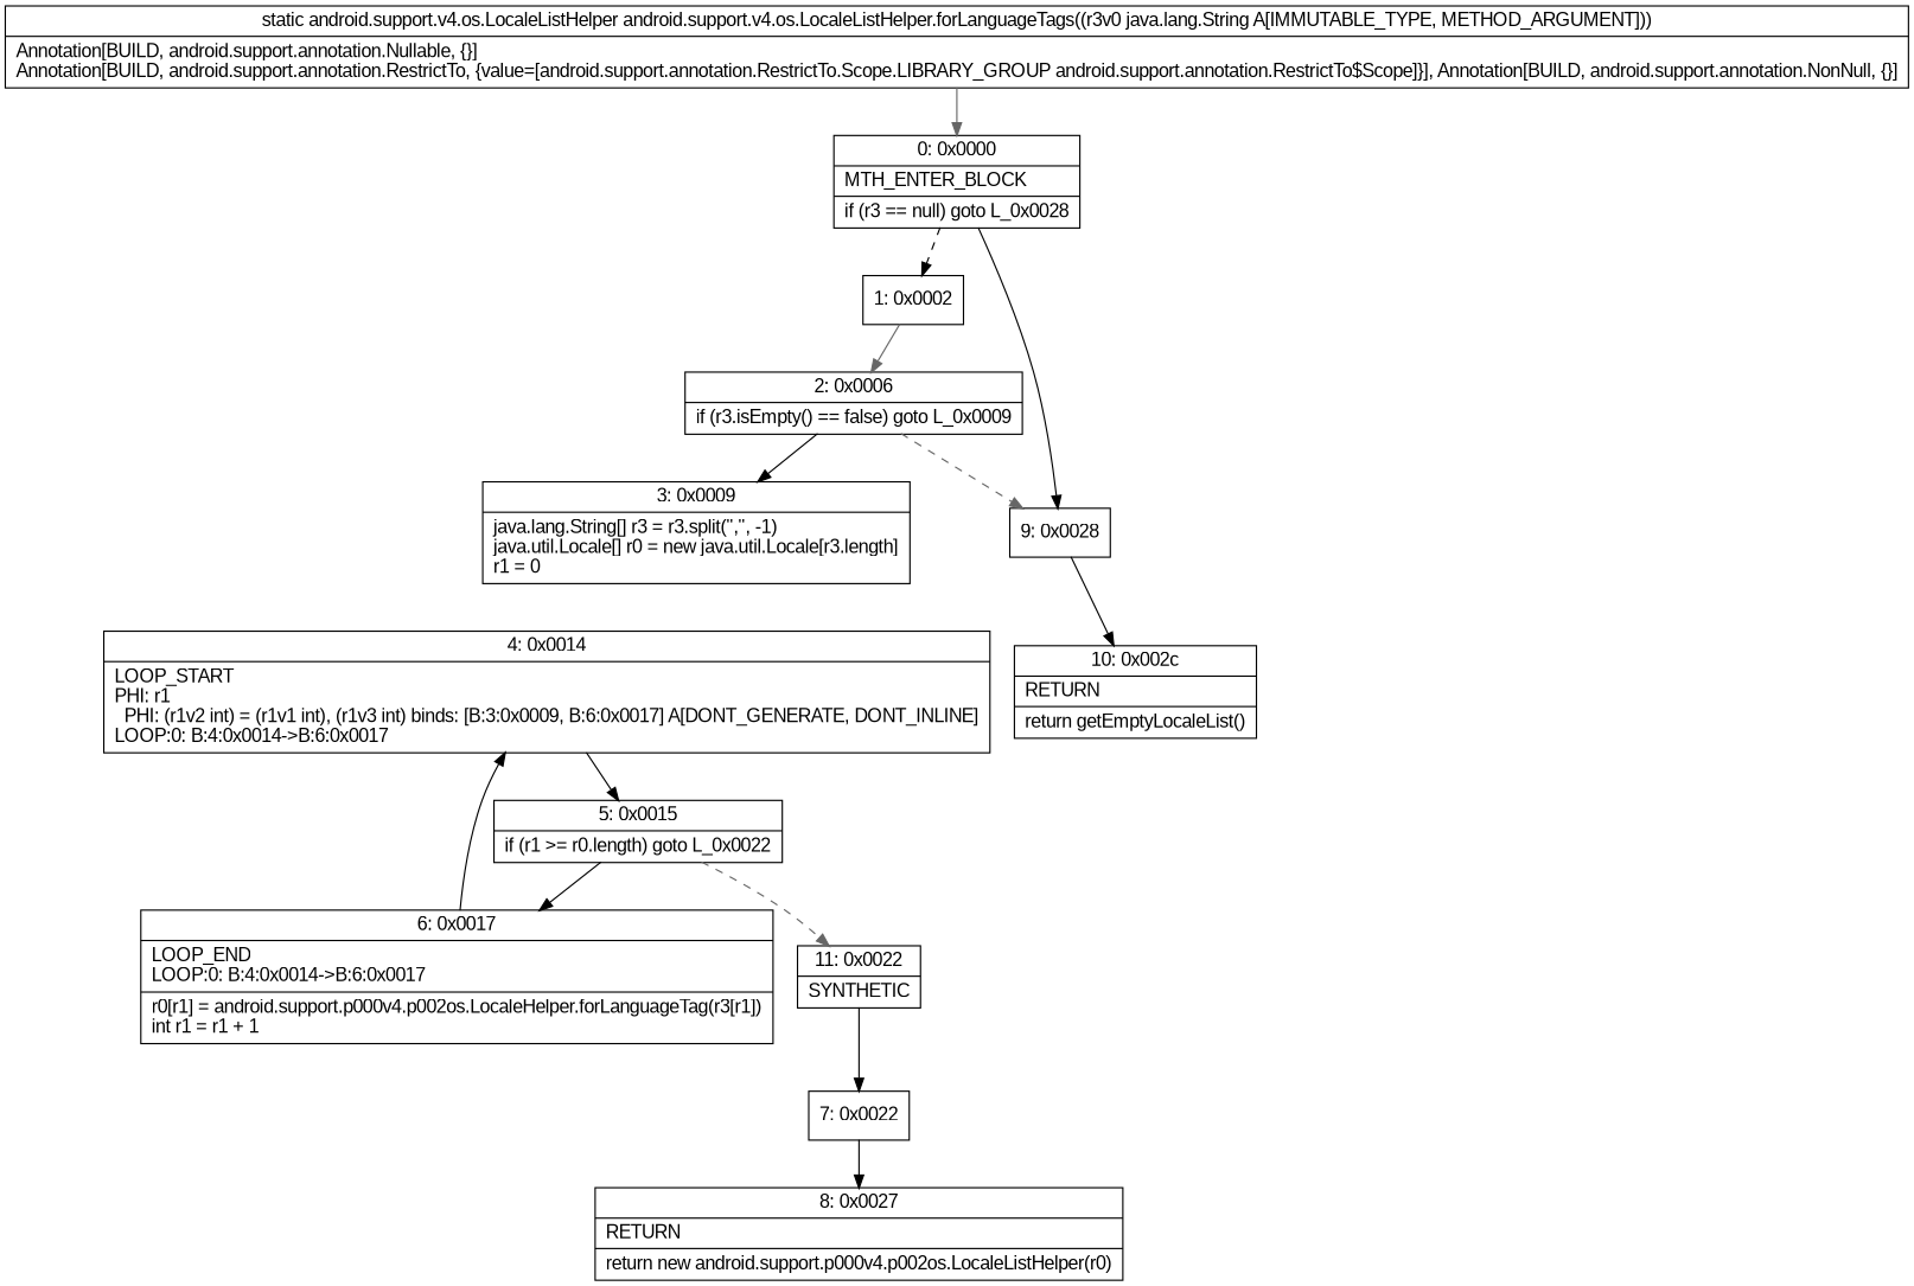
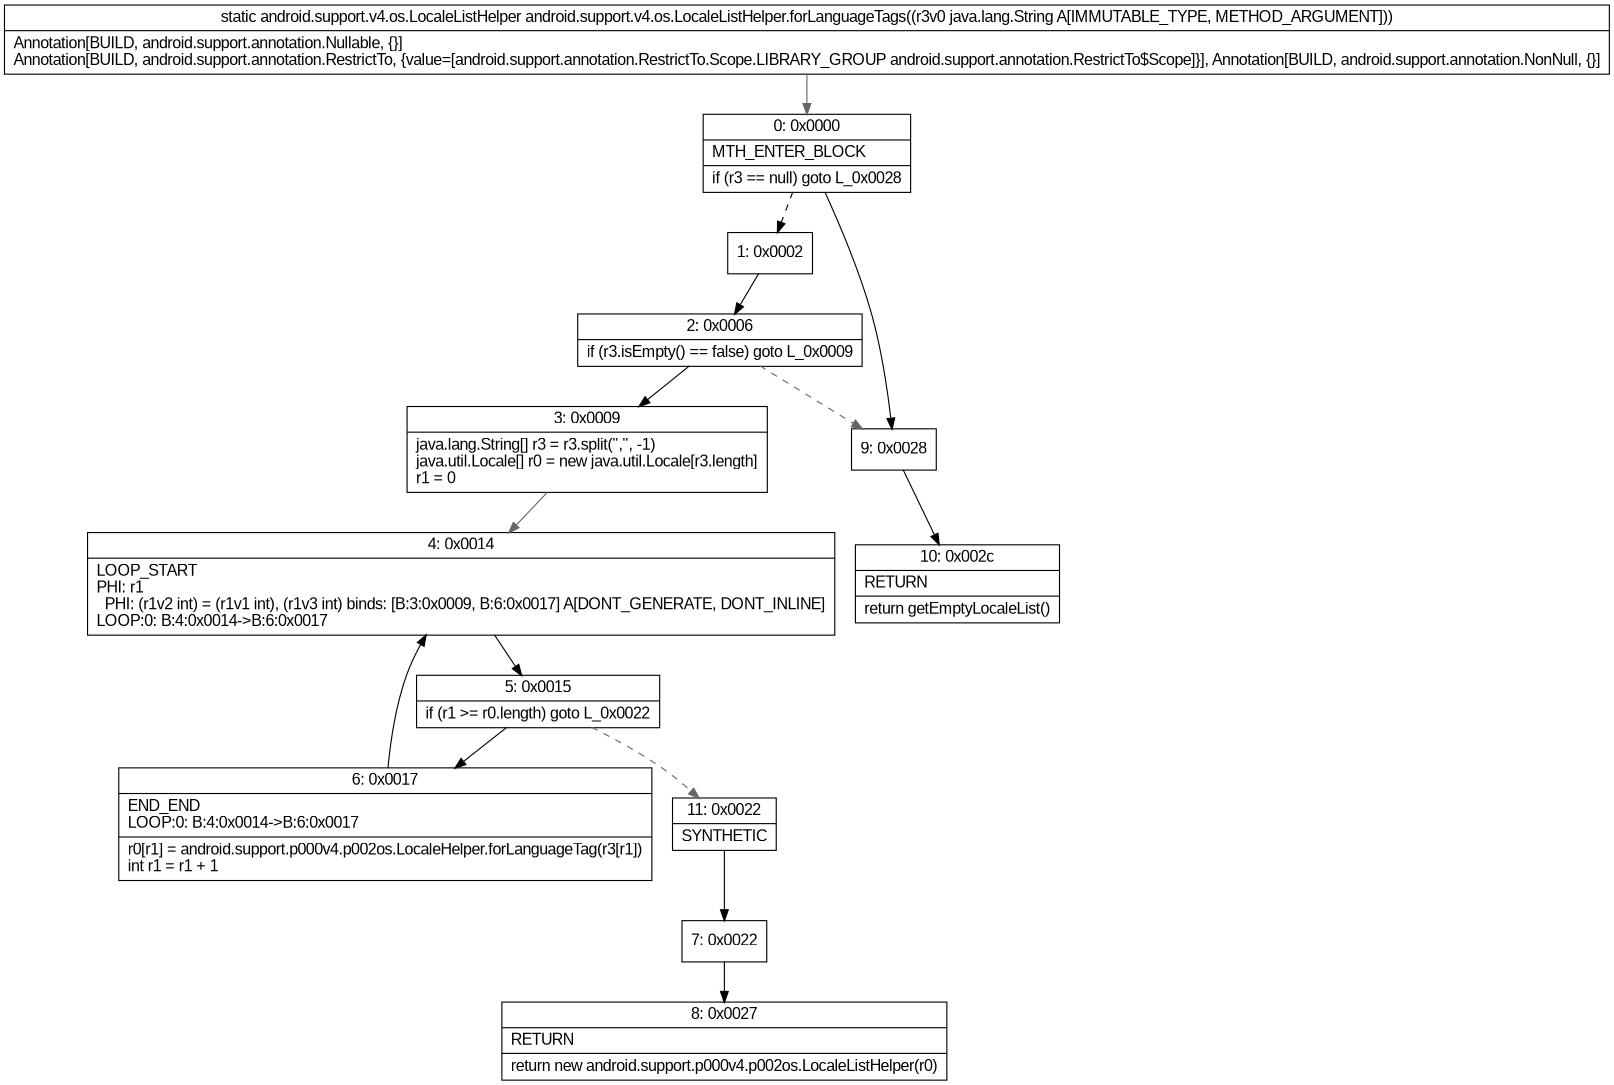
  digraph {
    fontname="Liberation Sans"
    node [fontname="Liberation Sans" shape=record]
    edge [color=black fontname="Liberation Sans"]
    n1 [label="{0\:\ 0x0000|MTH_ENTER_BLOCK\l|if (r3 == null) goto L_0x0028\l}"]
    n2 [label="{1\:\ 0x0002}"]
    n3 [label="{9\:\ 0x0028}"]
    n4 [label="{2\:\ 0x0006|if (r3.isEmpty() == false) goto L_0x0009\l}"]
    n5 [label="{10\:\ 0x002c|RETURN\l|return getEmptyLocaleList()\l}"]
    n6 [label="{3\:\ 0x0009|java.lang.String[] r3 = r3.split(\",\", \-1)\ljava.util.Locale[] r0 = new java.util.Locale[r3.length]\lr1 = 0\l}"]
    n7 [label="{4\:\ 0x0014|LOOP_START\lPHI: r1 \l  PHI: (r1v2 int) = (r1v1 int), (r1v3 int) binds: [B:3:0x0009, B:6:0x0017] A[DONT_GENERATE, DONT_INLINE]\lLOOP:0: B:4:0x0014\-\>B:6:0x0017\l}"]
    n8 [label="{5\:\ 0x0015|if (r1 \>= r0.length) goto L_0x0022\l}"]
-   n9 [label="{6\:\ 0x0017|LOOP_END\lLOOP:0: B:4:0x0014\-\>B:6:0x0017\l|r0[r1] = android.support.p000v4.p002os.LocaleHelper.forLanguageTag(r3[r1])\lint r1 = r1 + 1\l}"]
+   n9 [label="{6\:\ 0x0017|END_END\lLOOP:0: B:4:0x0014\-\>B:6:0x0017\l|r0[r1] = android.support.p000v4.p002os.LocaleHelper.forLanguageTag(r3[r1])\lint r1 = r1 + 1\l}"]
    n10 [label="{11\:\ 0x0022|SYNTHETIC\l}"]
    n11 [label="{7\:\ 0x0022}"]
    n12 [label="{8\:\ 0x0027|RETURN\l|return new android.support.p000v4.p002os.LocaleListHelper(r0)\l}"]
    n13 [label="{static android.support.v4.os.LocaleListHelper android.support.v4.os.LocaleListHelper.forLanguageTags((r3v0 java.lang.String A[IMMUTABLE_TYPE, METHOD_ARGUMENT]))  | Annotation[BUILD, android.support.annotation.Nullable, \{\}]\lAnnotation[BUILD, android.support.annotation.RestrictTo, \{value=[android.support.annotation.RestrictTo.Scope.LIBRARY_GROUP android.support.annotation.RestrictTo$Scope]\}], Annotation[BUILD, android.support.annotation.NonNull, \{\}]\l}"]
    n1 -> n2 [style=dashed]
    n1 -> n3
-   n2 -> n4 [color=gray40]
+   n2 -> n4
    n3 -> n5
    n4 -> n3 [color=gray40 style=dashed]
    n4 -> n6
+   n6 -> n7 [color=gray40]
    n7 -> n8
    n8 -> n9 [style=solid]
    n8 -> n10 [color=gray40 style=dashed]
    n9 -> n7
    n10 -> n11
    n11 -> n12
    n13 -> n1 [color=gray40]
  }
